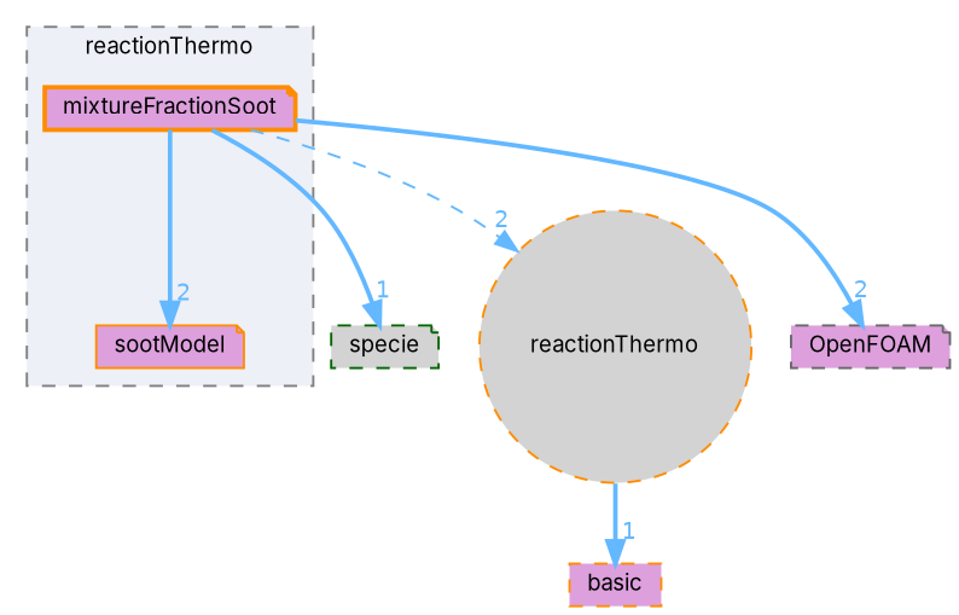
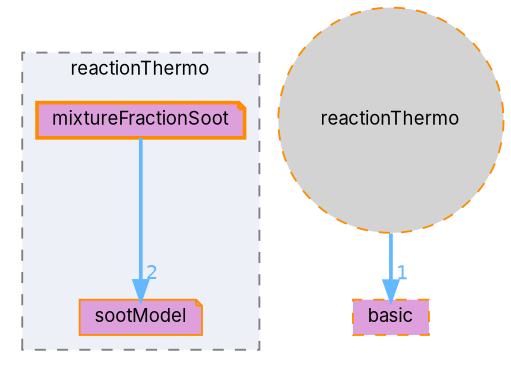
  digraph {
    compound=true
    fontname=Inter
    node [color=darkorange fillcolor=plum fontname=Inter fontsize=10 shape=note style="filled,dashed"]
    edge [color=steelblue1 fontcolor=steelblue1 fontname=Inter fontsize=10 headlabel=2 labeldistance=1.5 labelfontname=Helvetica labelfontsize=10 style=bold]
    n1 [height=0.2 label=sootModel style=filled width=0.4]
    n2 [height=0.2 label=mixtureFractionSoot style="filled,bold" width=0.4]
-   n3 [color=darkgreen fillcolor=lightgrey height=0.2 label=specie width=0.4]
    n4 [fillcolor=lightgrey height=0.2 label=reactionThermo shape=circle width=0.4]
-   n5 [color=gray40 height=0.2 label=OpenFOAM width=0.4]
    n6 [height=0.2 label=basic shape=box width=0.4]
    subgraph cluster_1 {
      bgcolor="#edf0f7"
      fontsize=10
      label=reactionThermo
      pencolor=grey50
      style="filled,dashed"
      n1
      n2
    }
    n2 -> n1
-   n2 -> n3 [headlabel=1]
-   n2 -> n4 [style=dashed]
-   n2 -> n5
    n4 -> n6 [headlabel=1]
  }
